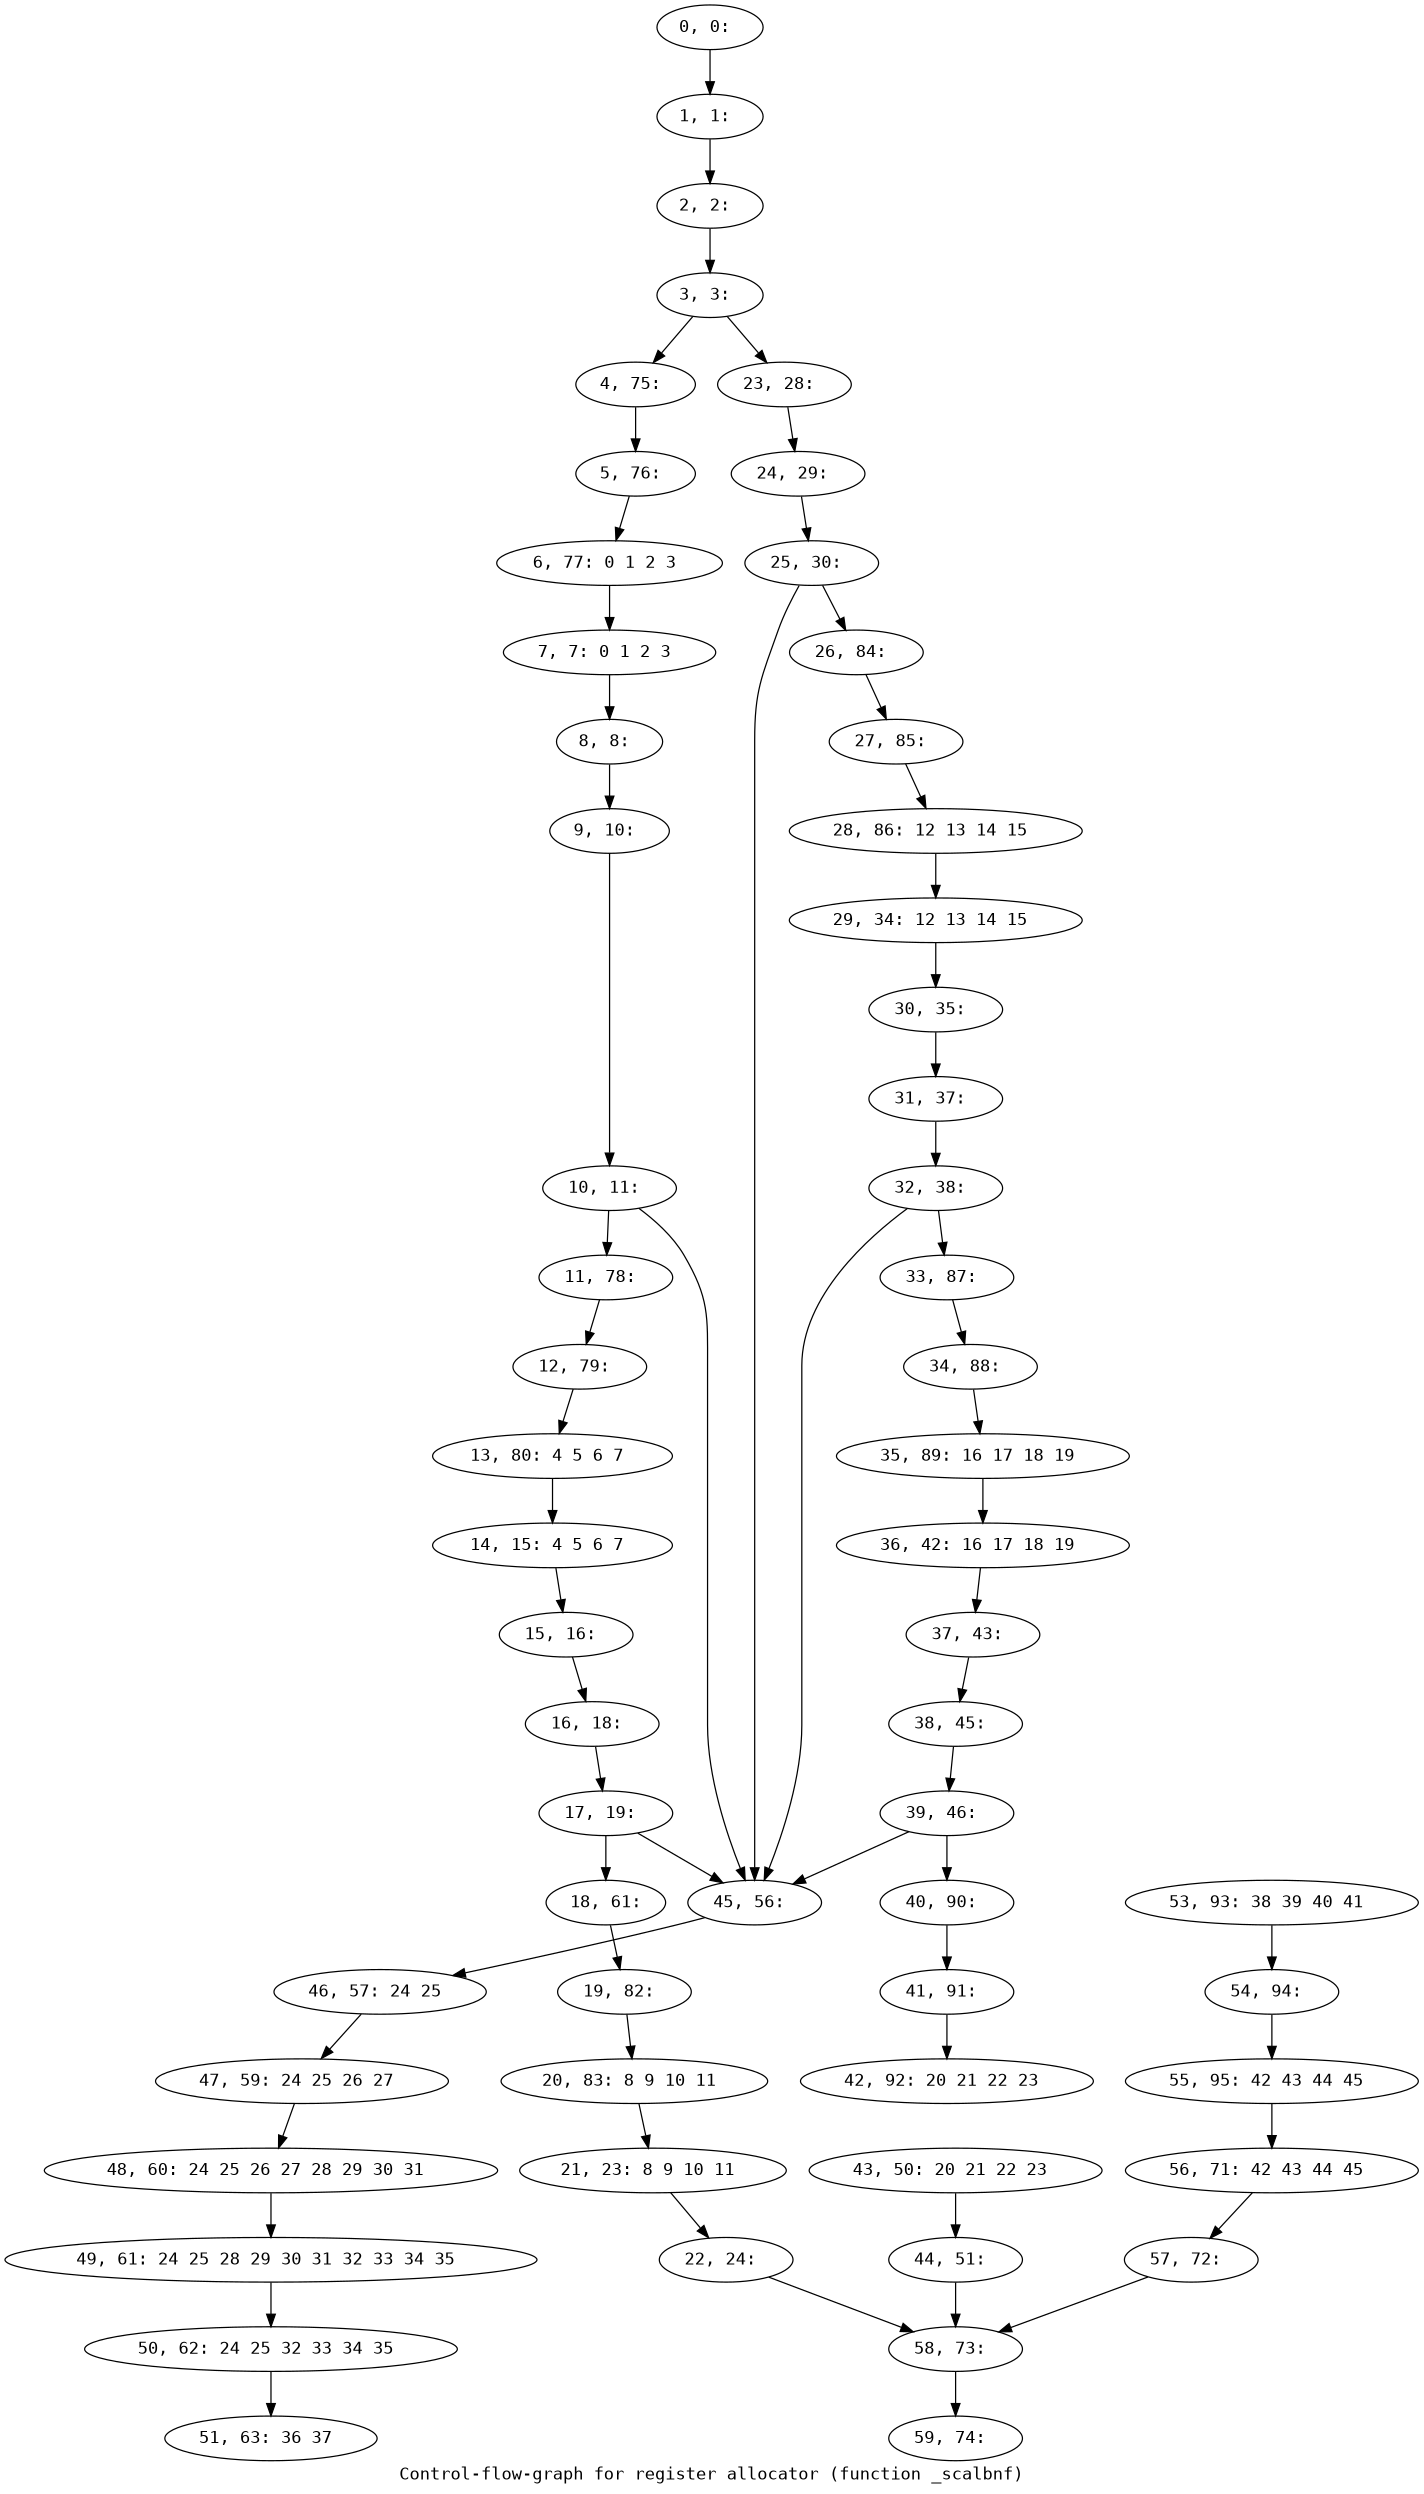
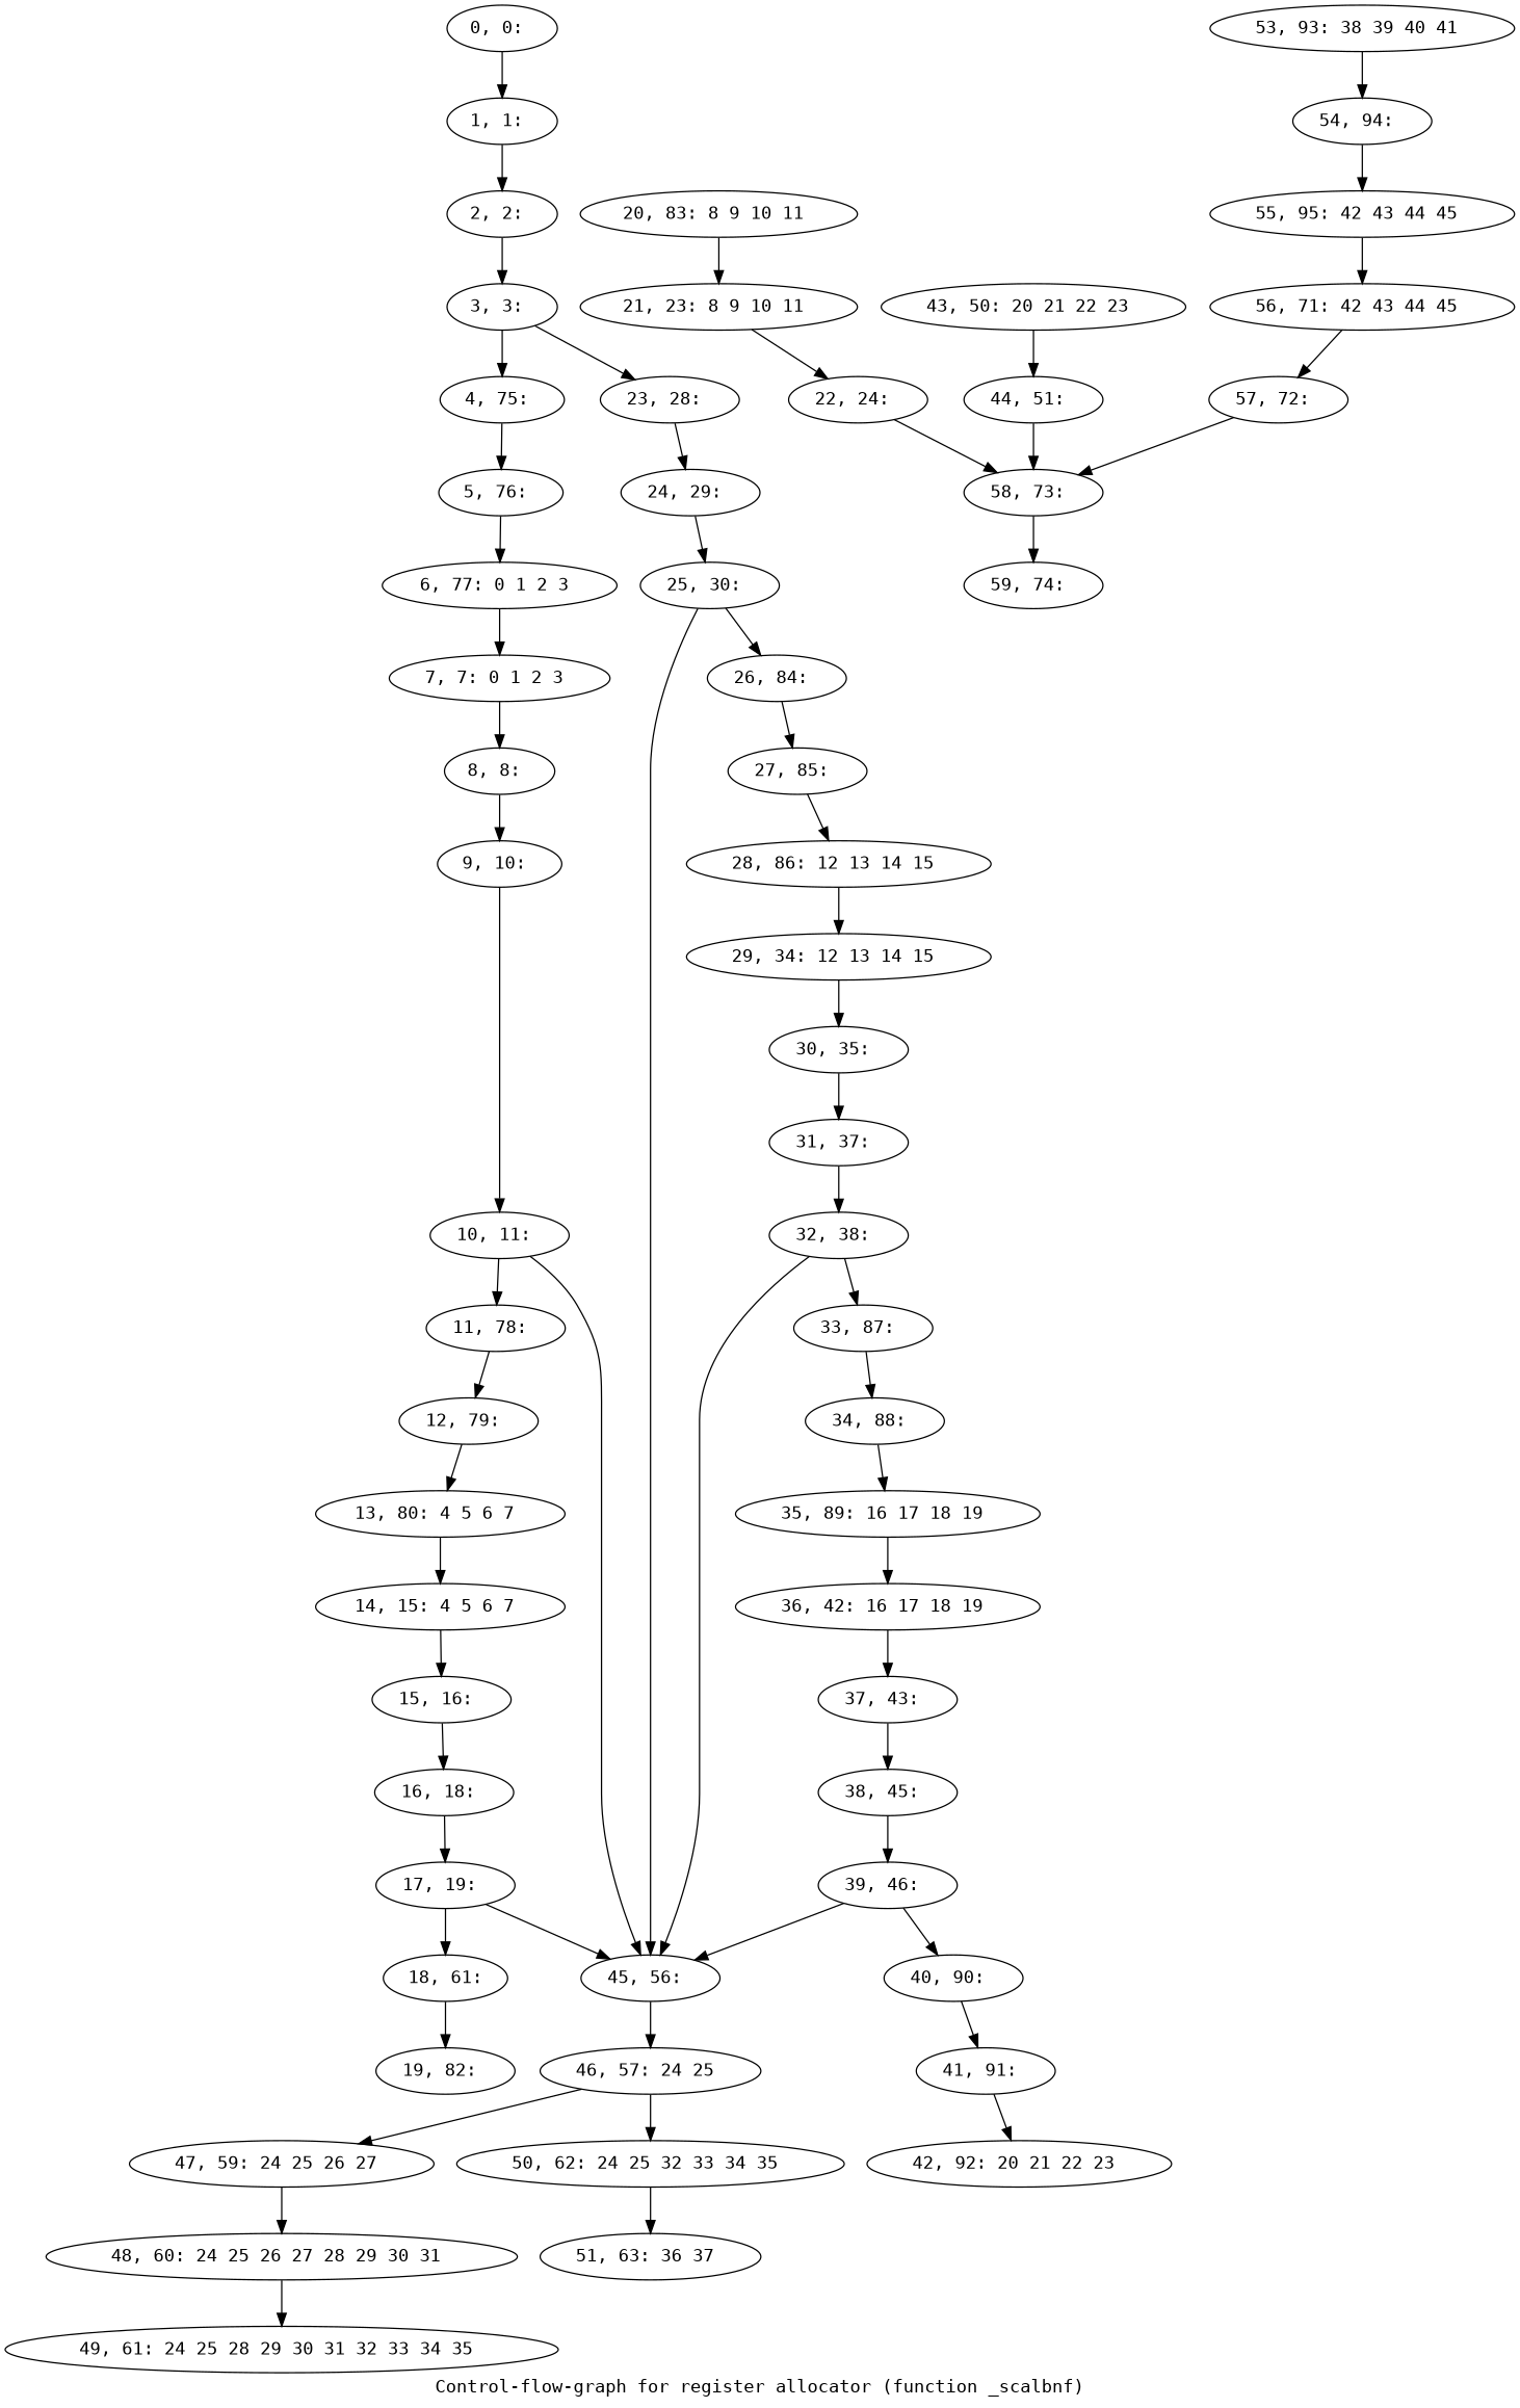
  digraph {
    fontname="DejaVu Sans Mono"
    label="Control-flow-graph for register allocator (function _scalbnf)"
    node [fontname="DejaVu Sans Mono"]
    edge [fontname="DejaVu Sans Mono"]
    n1 [label="0, 0: "]
    n2 [label="1, 1: "]
    n3 [label="2, 2: "]
    n4 [label="3, 3: "]
    n5 [label="4, 75: "]
    n6 [label="23, 28: "]
    n7 [label="5, 76: "]
    n8 [label="24, 29: "]
    n9 [label="6, 77: 0 1 2 3 "]
    n10 [label="7, 7: 0 1 2 3 "]
    n11 [label="8, 8: "]
    n12 [label="9, 10: "]
    n13 [label="10, 11: "]
    n14 [label="11, 78: "]
    n15 [label="45, 56: "]
    n16 [label="12, 79: "]
    n17 [label="46, 57: 24 25 "]
    n18 [label="13, 80: 4 5 6 7 "]
    n19 [label="14, 15: 4 5 6 7 "]
    n20 [label="15, 16: "]
    n21 [label="16, 18: "]
    n22 [label="17, 19: "]
    n23 [label="18, 61:"]
    n24 [label="19, 82: "]
    n25 [label="20, 83: 8 9 10 11 "]
    n26 [label="21, 23: 8 9 10 11 "]
    n27 [label="22, 24: "]
    n28 [label="58, 73: "]
    n29 [label="59, 74: "]
    n30 [label="25, 30: "]
    n31 [label="26, 84: "]
    n32 [label="27, 85: "]
    n33 [label="28, 86: 12 13 14 15 "]
    n34 [label="29, 34: 12 13 14 15 "]
    n35 [label="30, 35: "]
    n36 [label="31, 37: "]
    n37 [label="32, 38: "]
    n38 [label="33, 87: "]
    n39 [label="34, 88: "]
    n40 [label="35, 89: 16 17 18 19 "]
    n41 [label="36, 42: 16 17 18 19 "]
    n42 [label="37, 43: "]
    n43 [label="38, 45: "]
    n44 [label="39, 46: "]
    n45 [label="40, 90: "]
    n46 [label="41, 91: "]
    n47 [label="42, 92: 20 21 22 23 "]
    n48 [label="43, 50: 20 21 22 23 "]
    n49 [label="44, 51: "]
    n50 [label="47, 59: 24 25 26 27 "]
    n51 [label="48, 60: 24 25 26 27 28 29 30 31 "]
    n52 [label="49, 61: 24 25 28 29 30 31 32 33 34 35 "]
    n53 [label="50, 62: 24 25 32 33 34 35 "]
    n54 [label="51, 63: 36 37 "]
    n55 [label="53, 93: 38 39 40 41 "]
    n56 [label="54, 94: "]
    n57 [label="55, 95: 42 43 44 45 "]
    n58 [label="56, 71: 42 43 44 45 "]
    n59 [label="57, 72: "]
    n1 -> n2
    n2 -> n3
    n3 -> n4
    n4 -> n5
    n4 -> n6
    n5 -> n7
    n6 -> n8
    n7 -> n9
    n8 -> n30
    n9 -> n10
    n10 -> n11
    n11 -> n12
    n12 -> n13
    n13 -> n14
    n13 -> n15
    n14 -> n16
    n15 -> n17
    n16 -> n18
    n17 -> n50
    n18 -> n19
    n19 -> n20
    n20 -> n21
    n21 -> n22
    n22 -> n15
    n22 -> n23
    n23 -> n24
-   n24 -> n25
    n25 -> n26
    n26 -> n27
    n27 -> n28
    n28 -> n29
    n30 -> n15
    n30 -> n31
    n31 -> n32
    n32 -> n33
    n33 -> n34
    n34 -> n35
    n35 -> n36
    n36 -> n37
    n37 -> n15
    n37 -> n38
    n38 -> n39
    n39 -> n40
    n40 -> n41
    n41 -> n42
    n42 -> n43
    n43 -> n44
    n44 -> n15
    n44 -> n45
    n45 -> n46
    n46 -> n47
    n48 -> n49
    n49 -> n28
    n50 -> n51
    n51 -> n52
-   n52 -> n53
+   n17 -> n53
    n53 -> n54
    n55 -> n56
    n56 -> n57
    n57 -> n58
    n58 -> n59
    n59 -> n28
  }
